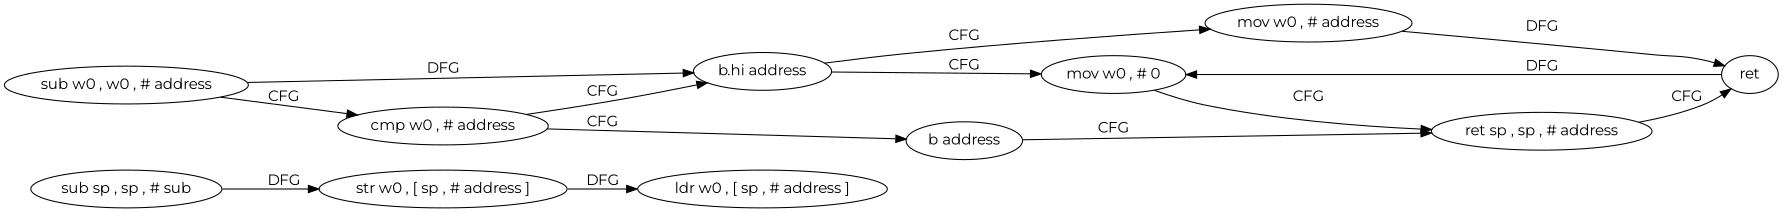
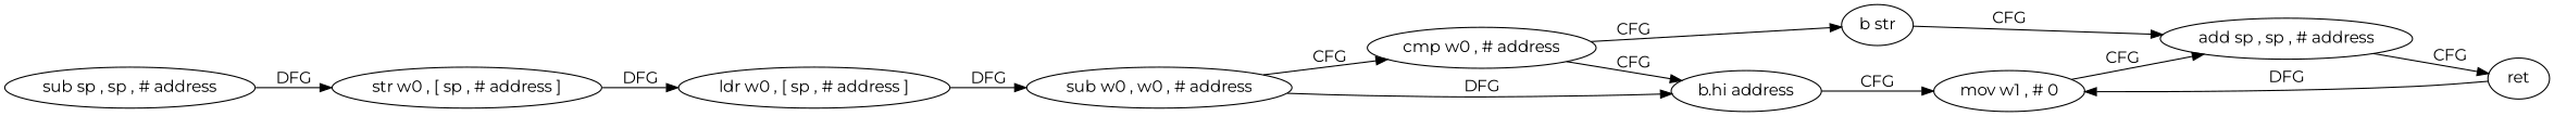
  digraph {
    fontname=Montserrat
    rankdir=LR
    node [fontname=Montserrat]
    edge [fontname=Montserrat]
-   n1 [label="sub sp , sp , # sub"]
+   n1 [label="sub sp , sp , # address"]
    n2 [label="str w0 , [ sp , # address ]"]
    n3 [label="ldr w0 , [ sp , # address ]"]
    n4 [label="sub w0 , w0 , # address"]
    n5 [label="cmp w0 , # address"]
    n6 [label="b.hi address"]
-   n7 [label="b address"]
-   n8 [label="mov w0 , # 0"]
-   n9 [label="mov w0 , # address"]
-   n10 [label="ret sp , sp , # address"]
+   n7 [label="b str"]
+   n8 [label="mov w1 , # 0"]
+   n10 [label="add sp , sp , # address"]
    n11 [label=ret]
    n1 -> n2 [label=DFG]
    n2 -> n3 [label=DFG]
+   n3 -> n4 [label=DFG]
    n4 -> n5 [label=CFG]
    n4 -> n6 [label=DFG]
    n5 -> n6 [label=CFG]
    n5 -> n7 [label=CFG]
    n6 -> n8 [label=CFG]
-   n6 -> n9 [label=CFG]
    n7 -> n10 [label=CFG]
    n8 -> n10 [label=CFG]
-   n9 -> n11 [label=DFG]
    n10 -> n11 [label=CFG]
    n11 -> n8 [label=DFG]
  }
